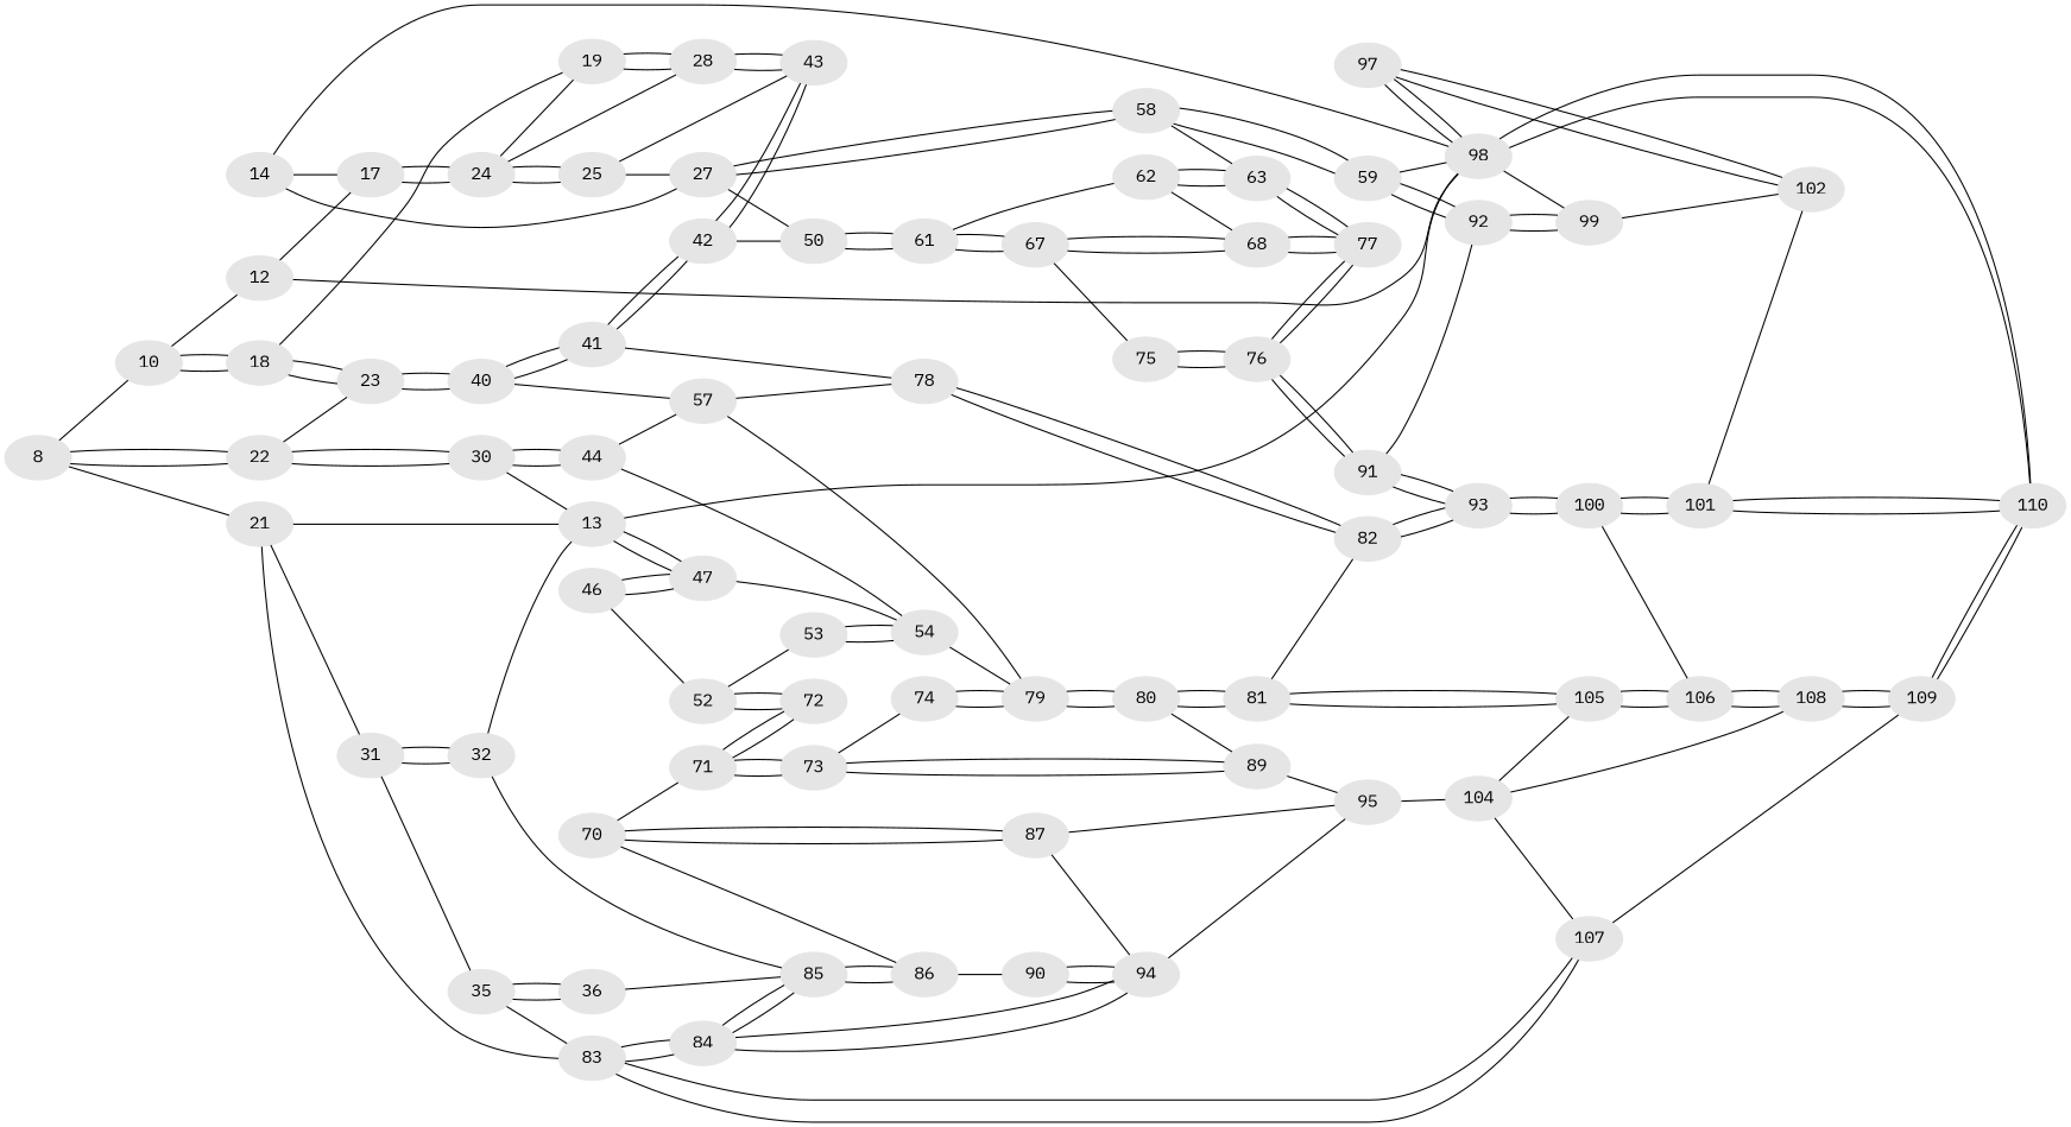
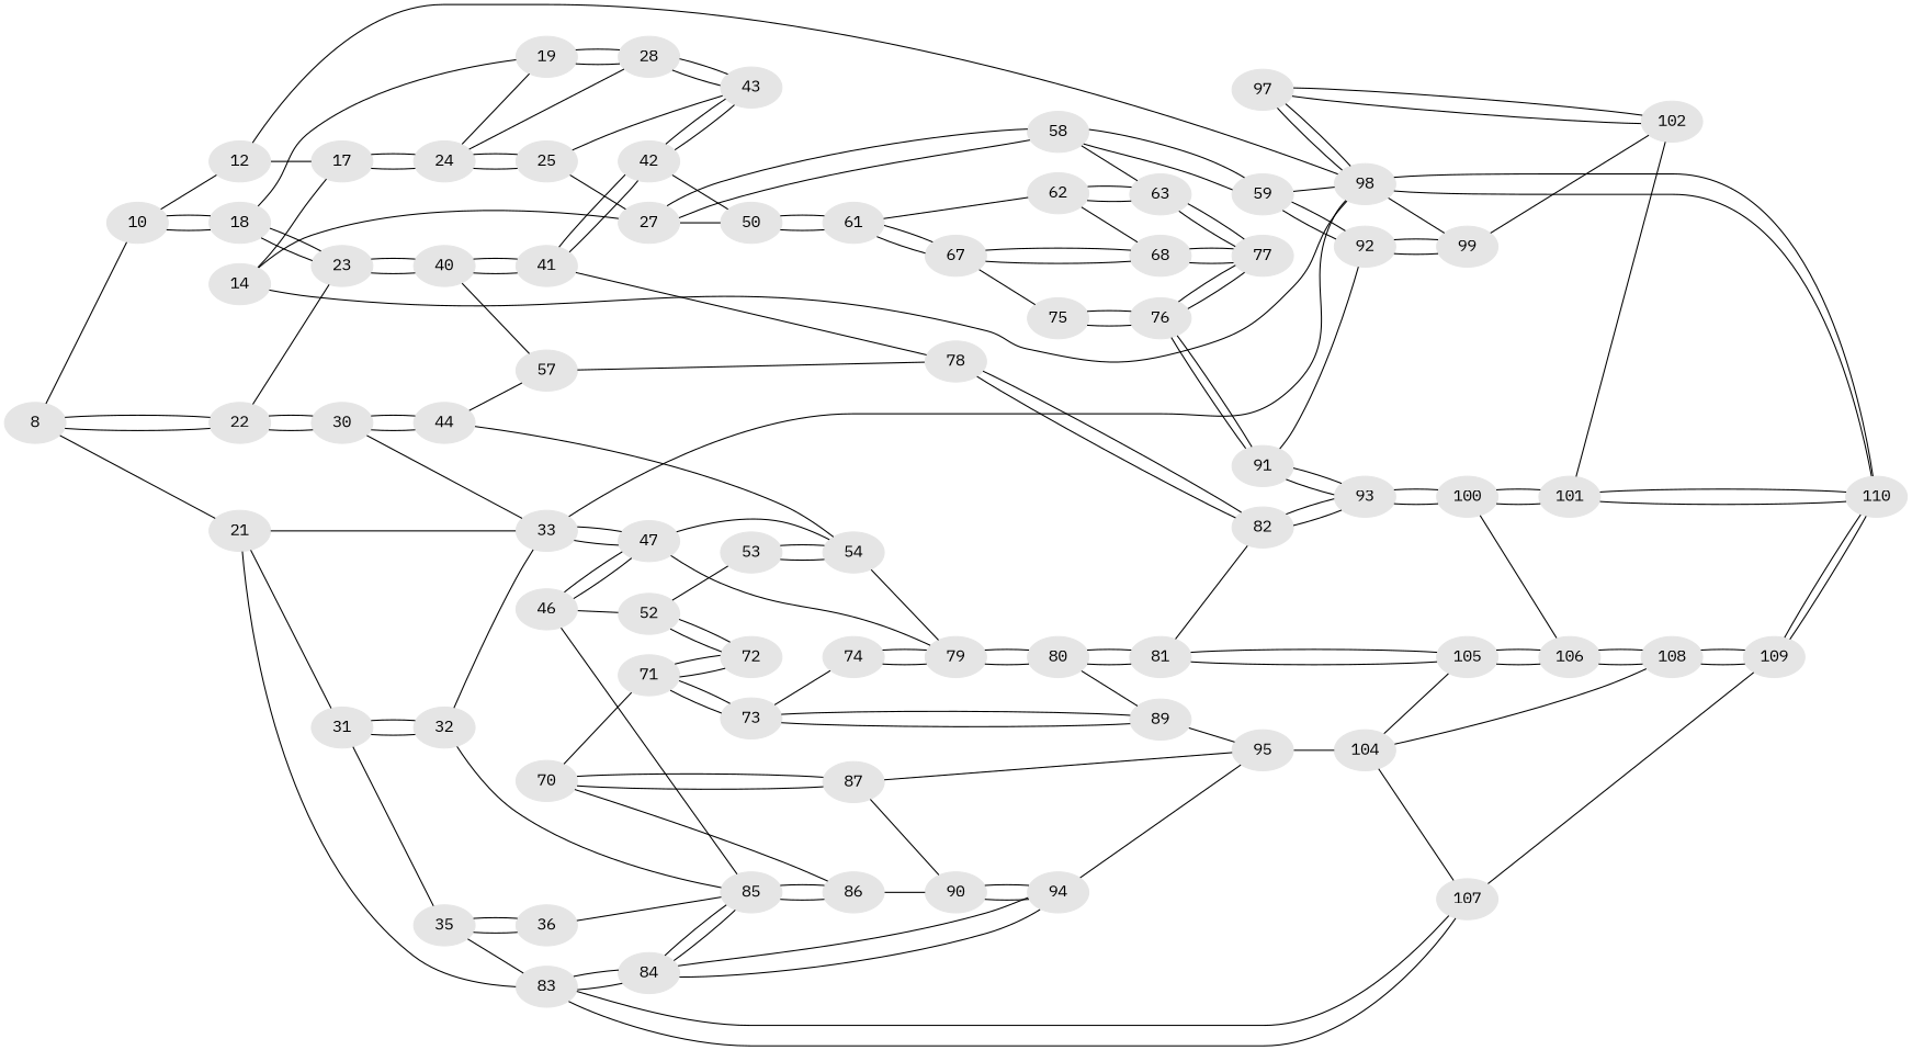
  graph {
    fontname="IBM Plex Mono"
    rankdir=LR
    node [color=gray90 fontname="IBM Plex Mono" style=filled]
    edge [fontname="IBM Plex Mono"]
    8 [super="+7"]
    10 [super="+9"]
    21 [super="+20+2"]
    22
    12 [super="+5+6+11"]
    18
    31
-   33 [super="+29" label=13]
+   33 [super="+29"]
    83 [super="+3"]
    23
    30
    17 [super="+15+16"]
    98 [super="+4+96"]
    19
    24
    99
    110
    14
    27 [super="+26"]
    50
    58
    28
    25
    40
    43
    32
    35 [super="+34"]
    47
    84
    107
    44
    41
    57 [super="+45"]
    61
    59
    63
    54 [super="+49+48"]
    85 [super="+37+39"]
    36
    86 [super="+69"]
    42
    78 [super="+65"]
    79 [super="+56+55"]
    82
    46
    52 [super="+51"]
    53
    72
    62
    67
    80
    92
    77
    68
    75 [super="+66"]
    76
    70
    71
    87
    73
    90
    95 [super="+88"]
    74
    89
    91
    93
    81
    105
    106
    100
    94
    109
    104 [super="+103"]
    102
    101
    108
    97
    8 -- 10
    8 -- 21 [weight=2]
    8 -- 22
    8 -- 22
    10 -- 12 [weight=2]
    10 -- 18
    10 -- 18
    21 -- 31
    21 -- 33
    21 -- 83
    22 -- 23
    22 -- 30
    22 -- 30
    12 -- 17 [weight=2]
    12 -- 98
    18 -- 23
    18 -- 23
    18 -- 19
    31 -- 32
    31 -- 32
    31 -- 35
    33 -- 98 [weight=2]
    33 -- 47
    33 -- 47
    83 -- 84
    83 -- 84
    83 -- 107
    83 -- 107
    23 -- 40
    23 -- 40
    30 -- 33
    30 -- 44
    30 -- 44
    17 -- 24
    17 -- 24
    98 -- 99
    98 -- 110
    98 -- 110
    19 -- 28
    19 -- 28
    24 -- 19
    24 -- 28
    24 -- 25
    24 -- 25
    99 -- 102
    14 -- 17
    14 -- 98
    14 -- 27
    27 -- 50
    27 -- 58
    27 -- 58
    50 -- 61
    50 -- 61
    58 -- 59
    58 -- 59
    58 -- 63
    28 -- 43
    28 -- 43
    25 -- 27
    25 -- 43
    40 -- 41
    40 -- 41
    40 -- 57
    32 -- 33
    32 -- 85
    35 -- 83
    35 -- 36 [weight=2]
    35 -- 36
    47 -- 54
    84 -- 85
    84 -- 85
    84 -- 94
    84 -- 94
    107 -- 109
    44 -- 57
    44 -- 54
    41 -- 42
    41 -- 42
    41 -- 78
    57 -- 78
-   57 -- 79
+   47 -- 79
    61 -- 62
    61 -- 67
    61 -- 67
    59 -- 98
    59 -- 92
    59 -- 92
    63 -- 77
    63 -- 77
    54 -- 79
    85 -- 86 [weight=2]
    85 -- 86
    36 -- 85
    86 -- 90
    42 -- 50
    42 -- 43
    42 -- 43
    78 -- 82
    78 -- 82
    79 -- 80
    79 -- 80
    82 -- 93
    82 -- 93
    46 -- 47
    46 -- 47
+   46 -- 85
    46 -- 52
    52 -- 53
    52 -- 72 [weight=2]
    52 -- 72
    53 -- 54 [weight=2]
    53 -- 54
    62 -- 63
    62 -- 63
    62 -- 68
    67 -- 68
    67 -- 68
    67 -- 75
    80 -- 89
    80 -- 81
    80 -- 81
    92 -- 99
    92 -- 99
    68 -- 77
    68 -- 77
    75 -- 76
    75 -- 76
    76 -- 77
    76 -- 77
    76 -- 91
    76 -- 91
    70 -- 86
    70 -- 71
    70 -- 87
    70 -- 87
    71 -- 72
    71 -- 72
    71 -- 73
    71 -- 73
-   87 -- 94
+   87 -- 90
    87 -- 95
    73 -- 74
    73 -- 89
    73 -- 89
    90 -- 94
    90 -- 94
    95 -- 104
    74 -- 79 [weight=2]
    74 -- 79
    89 -- 95
    91 -- 92
    91 -- 93
    91 -- 93
    93 -- 100
    93 -- 100
    81 -- 82
    81 -- 105
    81 -- 105
    105 -- 106
    105 -- 106
    106 -- 108
    106 -- 108
    100 -- 106
    100 -- 101
    100 -- 101
    94 -- 95
    109 -- 110
    109 -- 110
    104 -- 107
    104 -- 105
    104 -- 108
    101 -- 110
    101 -- 110
    101 -- 102
    108 -- 109
    108 -- 109
    97 -- 98 [weight=2]
    97 -- 98
    97 -- 102
    97 -- 102
  }
